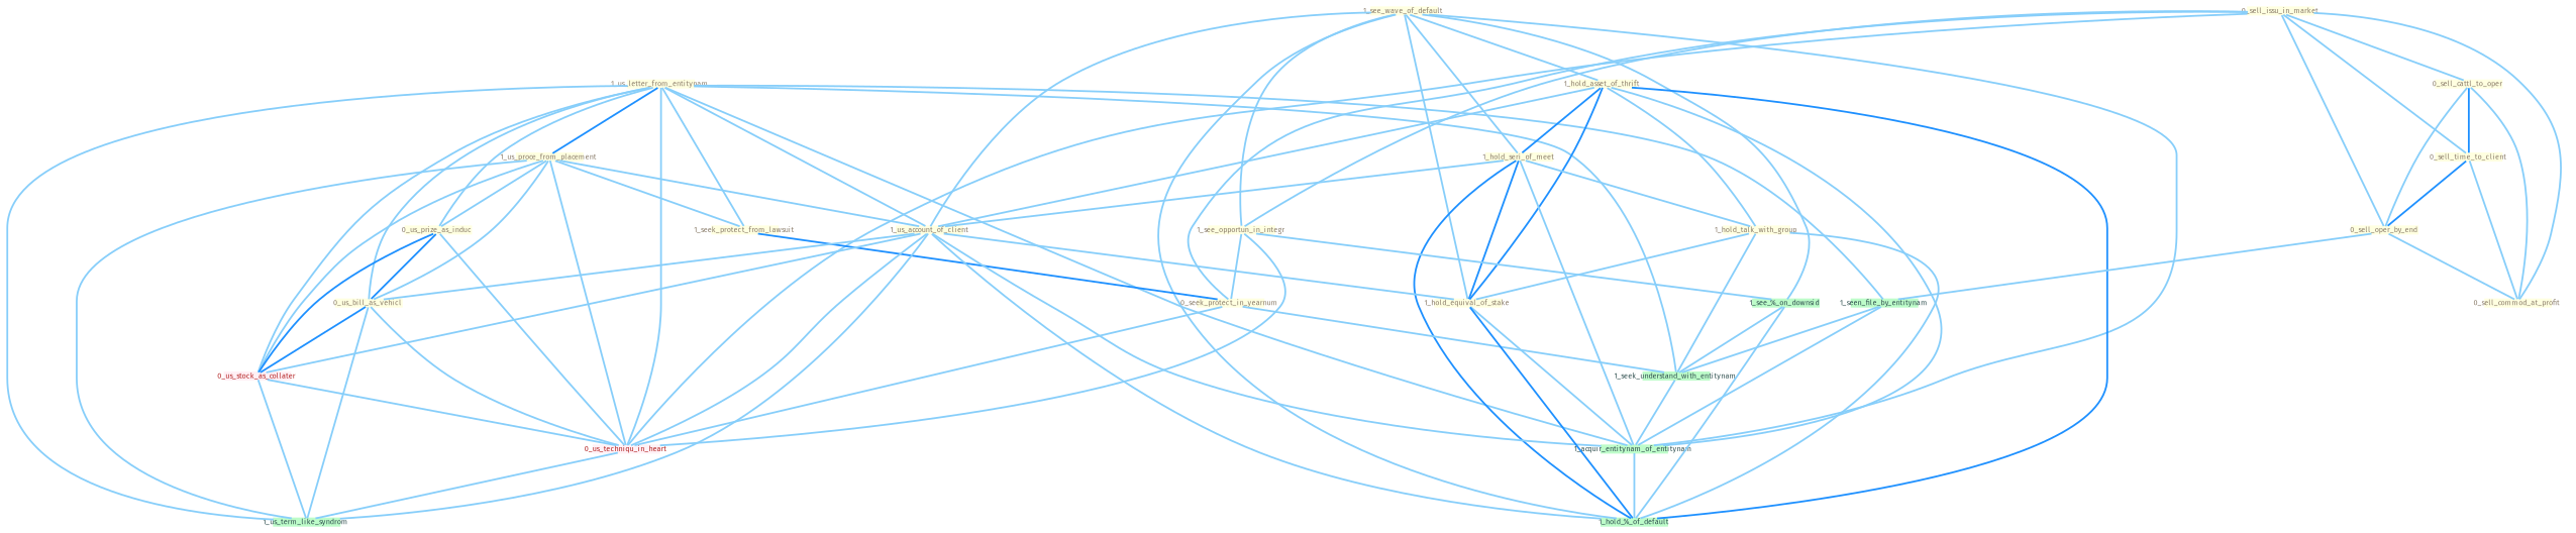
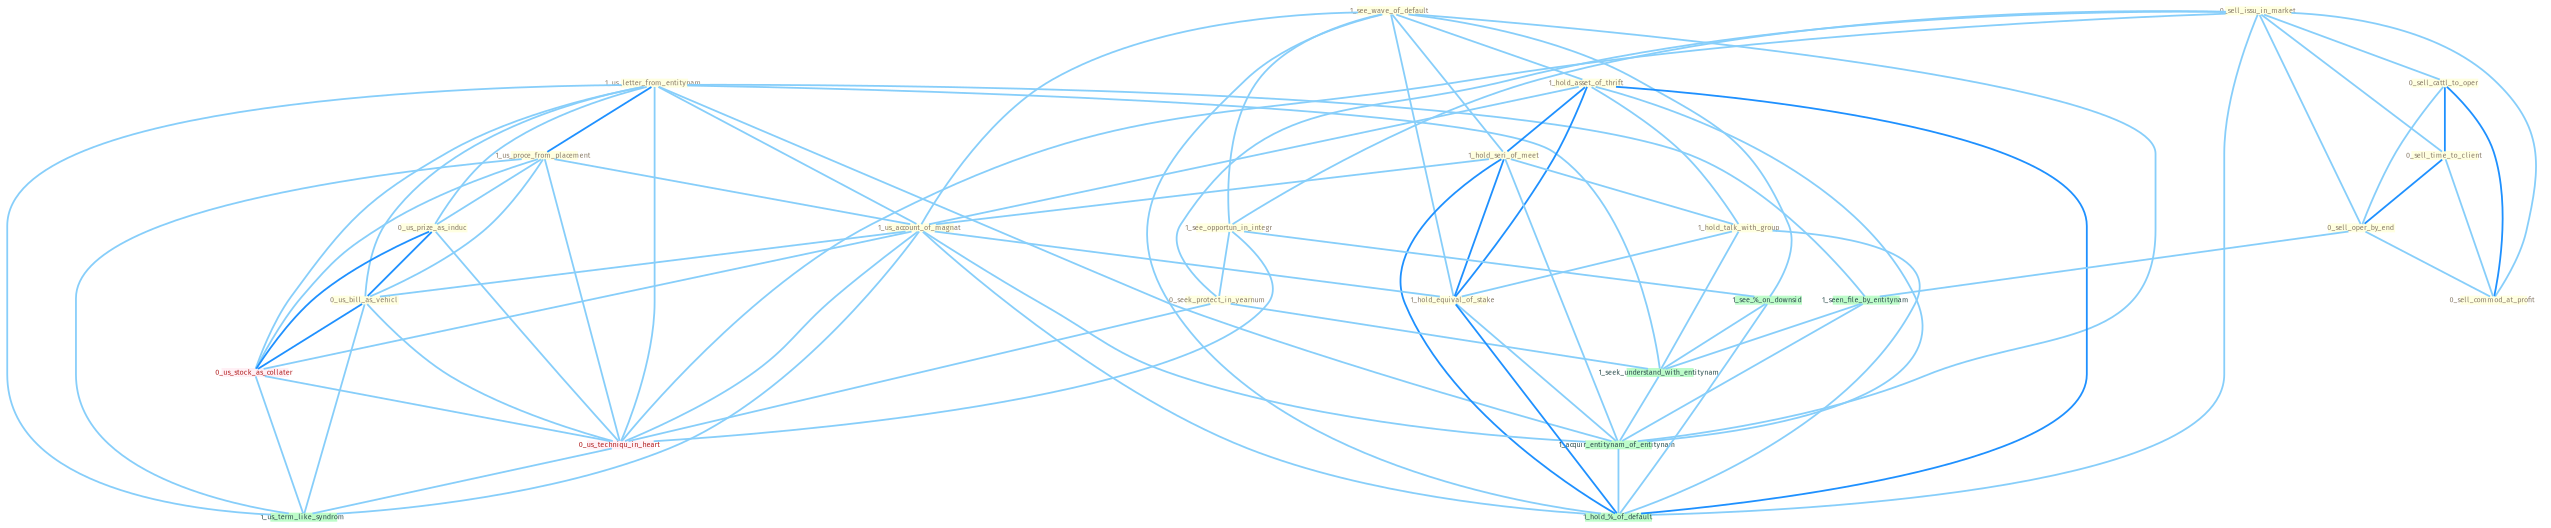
  graph {
    fontname="Fira Sans"
    node [color="#ffffe0" fixedsize=true fontcolor="#8b7d6b" fontname="Fira Sans" fontsize=4 shape=polygon style=filled]
    edge [color="#87cefa" fontname="Fira Sans" w=1]
    "1_us_letter_from_entitynam " [height=.06 width=.5]
    "1_see_wave_of_default " [height=.06 width=.5]
    "0_sell_issu_in_market " [height=.06 width=.5]
    "1_us_proce_from_placement " [height=.06 width=.5]
    "0_sell_cattl_to_oper " [height=.06 width=.5]
    "0_sell_time_to_client " [height=.06 width=.5]
    "1_hold_asset_of_thrift " [height=.06 width=.5]
    "1_hold_seri_of_meet " [height=.06 width=.5]
-   "1_seek_protect_from_lawsuit " [height=.06 width=.5]
    "0_sell_oper_by_end " [height=.06 width=.5]
    "0_us_prize_as_induc " [height=.06 width=.5]
    "1_see_opportun_in_integr " [height=.06 width=.5]
    "0_seek_protect_in_yearnum " [height=.06 width=.5]
-   "1_us_account_of_magnat " [height=.06 width=.5 label="1_us_account_of_client"]
+   "1_us_account_of_magnat " [height=.06 width=.5]
    "0_sell_commod_at_profit " [height=.06 width=.5]
    "1_hold_talk_with_group " [height=.06 width=.5]
    "0_us_bill_as_vehicl " [height=.06 width=.5]
    "1_hold_equival_of_stake " [height=.06 width=.5]
    "0_us_stock_as_collater " [color="#fff0f5" fontcolor="#b22222" height=.06 width=.5]
    "0_us_techniqu_in_heart " [color="#fff0f5" fontcolor="#b22222" height=.06 width=.5]
    "1_seen_file_by_entitynam " [color="#BDFCC9" fontcolor="#2f4f4f" height=.06 width=.5]
    "1_seek_understand_with_entitynam " [color="#BDFCC9" fontcolor="#2f4f4f" height=.06 width=.5]
    "1_acquir_entitynam_of_entitynam " [color="#BDFCC9" fontcolor="#2f4f4f" height=.06 width=.5]
    "1_us_term_like_syndrom " [color="#BDFCC9" fontcolor="#2f4f4f" height=.06 width=.5]
    "1_see_%_on_downsid " [color="#BDFCC9" fontcolor="#2f4f4f" height=.06 width=.5]
    n26 [color="#BDFCC9" fontcolor="#2f4f4f" height=.06 label="1_hold_%_of_default" width=.5]
    subgraph sub_1 {
      "1_us_letter_from_entitynam "
      "1_see_wave_of_default "
      "0_sell_issu_in_market "
      "1_us_proce_from_placement "
      "0_sell_cattl_to_oper "
      "0_sell_time_to_client "
      "1_hold_asset_of_thrift "
      "1_hold_seri_of_meet "
-     "1_seek_protect_from_lawsuit "
      "0_sell_oper_by_end "
      "0_us_prize_as_induc "
      "1_see_opportun_in_integr "
      "0_seek_protect_in_yearnum "
      "1_us_account_of_magnat "
      "0_sell_commod_at_profit "
      "1_hold_talk_with_group "
      "0_us_bill_as_vehicl "
      "1_hold_equival_of_stake "
    }
    subgraph sub_2 {
      "0_us_stock_as_collater "
      "0_us_techniqu_in_heart "
    }
    "1_us_letter_from_entitynam " -- "1_us_proce_from_placement " [color="#1e90ff" w=2]
-   "1_us_letter_from_entitynam " -- "1_seek_protect_from_lawsuit "
    "1_us_letter_from_entitynam " -- "0_us_prize_as_induc "
    "1_us_letter_from_entitynam " -- "1_us_account_of_magnat "
    "1_us_letter_from_entitynam " -- "0_us_bill_as_vehicl "
    "1_us_letter_from_entitynam " -- "0_us_stock_as_collater "
    "1_us_letter_from_entitynam " -- "0_us_techniqu_in_heart "
    "1_us_letter_from_entitynam " -- "1_seen_file_by_entitynam "
    "1_us_letter_from_entitynam " -- "1_seek_understand_with_entitynam "
    "1_us_letter_from_entitynam " -- "1_acquir_entitynam_of_entitynam "
    "1_us_letter_from_entitynam " -- "1_us_term_like_syndrom "
    "1_see_wave_of_default " -- "1_hold_asset_of_thrift "
    "1_see_wave_of_default " -- "1_hold_seri_of_meet "
    "1_see_wave_of_default " -- "1_see_opportun_in_integr "
    "1_see_wave_of_default " -- "1_us_account_of_magnat "
    "1_see_wave_of_default " -- "1_hold_equival_of_stake "
    "1_see_wave_of_default " -- "1_acquir_entitynam_of_entitynam "
    "1_see_wave_of_default " -- "1_see_%_on_downsid "
    "1_see_wave_of_default " -- n26
    "0_sell_issu_in_market " -- "0_sell_cattl_to_oper "
    "0_sell_issu_in_market " -- "0_sell_time_to_client "
    "0_sell_issu_in_market " -- "0_sell_oper_by_end "
    "0_sell_issu_in_market " -- "1_see_opportun_in_integr "
    "0_sell_issu_in_market " -- "0_seek_protect_in_yearnum "
    "0_sell_issu_in_market " -- "0_sell_commod_at_profit "
    "0_sell_issu_in_market " -- "0_us_techniqu_in_heart "
-   "1_us_proce_from_placement " -- "1_seek_protect_from_lawsuit "
+   "0_sell_issu_in_market " -- n26
    "1_us_proce_from_placement " -- "0_us_prize_as_induc "
    "1_us_proce_from_placement " -- "1_us_account_of_magnat "
    "1_us_proce_from_placement " -- "0_us_bill_as_vehicl "
    "1_us_proce_from_placement " -- "0_us_stock_as_collater "
    "1_us_proce_from_placement " -- "0_us_techniqu_in_heart "
    "1_us_proce_from_placement " -- "1_us_term_like_syndrom "
    "0_sell_cattl_to_oper " -- "0_sell_time_to_client " [color="#1e90ff" w=2]
    "0_sell_cattl_to_oper " -- "0_sell_oper_by_end "
-   "0_sell_cattl_to_oper " -- "0_sell_commod_at_profit "
+   "0_sell_cattl_to_oper " -- "0_sell_commod_at_profit " [color="#1e90ff"]
    "0_sell_time_to_client " -- "0_sell_oper_by_end " [color="#1e90ff"]
    "0_sell_time_to_client " -- "0_sell_commod_at_profit "
    "1_hold_asset_of_thrift " -- "1_hold_seri_of_meet " [color="#1e90ff" w=2]
    "1_hold_asset_of_thrift " -- "1_us_account_of_magnat "
    "1_hold_asset_of_thrift " -- "1_hold_talk_with_group "
    "1_hold_asset_of_thrift " -- "1_hold_equival_of_stake " [color="#1e90ff" w=2]
    "1_hold_asset_of_thrift " -- "1_acquir_entitynam_of_entitynam "
    "1_hold_asset_of_thrift " -- n26 [color="#1e90ff" w=2]
    "1_hold_seri_of_meet " -- "1_us_account_of_magnat "
    "1_hold_seri_of_meet " -- "1_hold_talk_with_group "
    "1_hold_seri_of_meet " -- "1_hold_equival_of_stake " [color="#1e90ff" w=2]
    "1_hold_seri_of_meet " -- "1_acquir_entitynam_of_entitynam "
    "1_hold_seri_of_meet " -- n26 [color="#1e90ff" w=2]
-   "1_seek_protect_from_lawsuit " -- "0_seek_protect_in_yearnum " [color="#1e90ff" w=2]
    "0_sell_oper_by_end " -- "0_sell_commod_at_profit "
    "0_sell_oper_by_end " -- "1_seen_file_by_entitynam "
    "0_us_prize_as_induc " -- "0_us_bill_as_vehicl " [color="#1e90ff" w=2]
    "0_us_prize_as_induc " -- "0_us_stock_as_collater " [color="#1e90ff" w=2]
    "0_us_prize_as_induc " -- "0_us_techniqu_in_heart "
    "1_see_opportun_in_integr " -- "0_seek_protect_in_yearnum "
    "1_see_opportun_in_integr " -- "0_us_techniqu_in_heart "
    "1_see_opportun_in_integr " -- "1_see_%_on_downsid "
    "0_seek_protect_in_yearnum " -- "0_us_techniqu_in_heart "
    "0_seek_protect_in_yearnum " -- "1_seek_understand_with_entitynam "
    "1_us_account_of_magnat " -- "0_us_bill_as_vehicl "
    "1_us_account_of_magnat " -- "1_hold_equival_of_stake "
    "1_us_account_of_magnat " -- "0_us_stock_as_collater "
    "1_us_account_of_magnat " -- "0_us_techniqu_in_heart "
    "1_us_account_of_magnat " -- "1_acquir_entitynam_of_entitynam "
    "1_us_account_of_magnat " -- "1_us_term_like_syndrom "
    "1_us_account_of_magnat " -- n26
    "1_hold_talk_with_group " -- "1_hold_equival_of_stake "
    "1_hold_talk_with_group " -- "1_seek_understand_with_entitynam "
    "1_hold_talk_with_group " -- n26
    "0_us_bill_as_vehicl " -- "0_us_stock_as_collater " [color="#1e90ff" w=2]
    "0_us_bill_as_vehicl " -- "0_us_techniqu_in_heart "
    "0_us_bill_as_vehicl " -- "1_us_term_like_syndrom "
    "1_hold_equival_of_stake " -- "1_acquir_entitynam_of_entitynam "
    "1_hold_equival_of_stake " -- n26 [color="#1e90ff" w=2]
    "0_us_stock_as_collater " -- "0_us_techniqu_in_heart "
    "0_us_stock_as_collater " -- "1_us_term_like_syndrom "
    "0_us_techniqu_in_heart " -- "1_us_term_like_syndrom "
    "1_seen_file_by_entitynam " -- "1_seek_understand_with_entitynam "
    "1_seen_file_by_entitynam " -- "1_acquir_entitynam_of_entitynam "
    "1_seek_understand_with_entitynam " -- "1_acquir_entitynam_of_entitynam "
    "1_acquir_entitynam_of_entitynam " -- n26
    "1_see_%_on_downsid " -- "1_seek_understand_with_entitynam "
    "1_see_%_on_downsid " -- n26
  }
